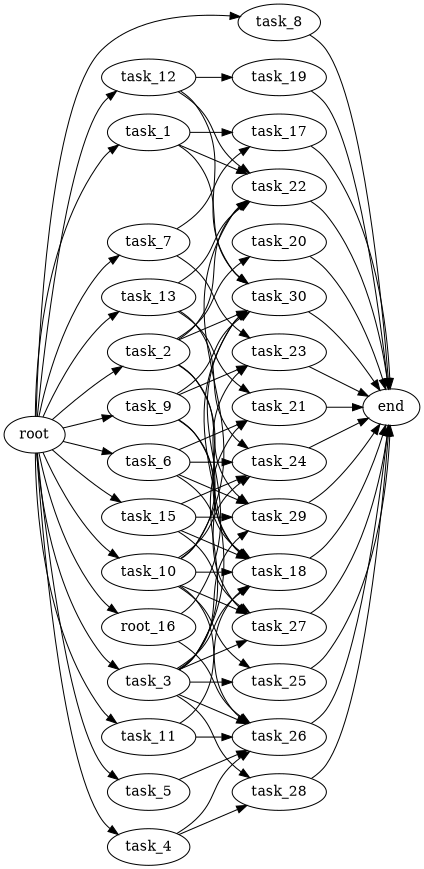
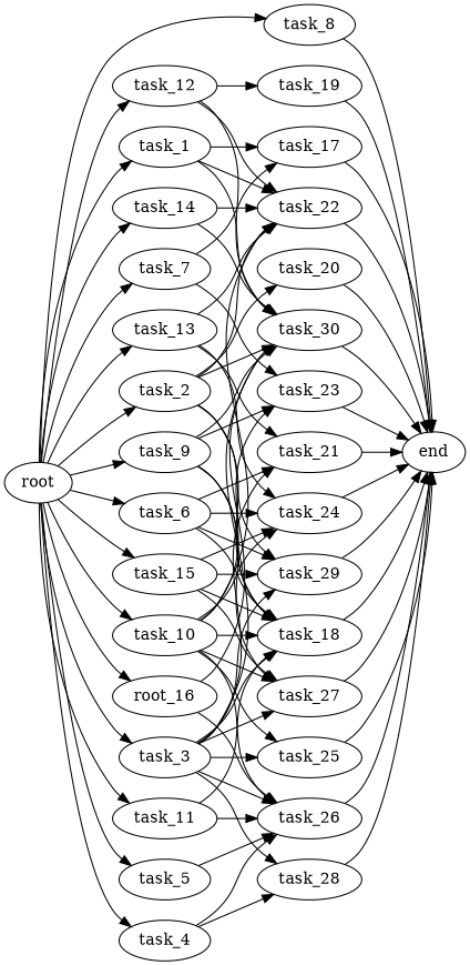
  digraph {
    rankdir=LR
    root
    task_1
    task_2
    task_3
    task_4
    task_5
    task_6
    task_7
    task_8
    task_9
    task_10
    task_11
    task_12
    task_13
+   task_14
    task_15
    n17 [label=root_16]
    task_17
    task_22
    task_30
    task_18
    task_20
    task_29
    task_21
    task_25
    task_26
    task_27
    task_28
    task_24
    task_23
    end
    task_19
    root -> task_1
    root -> task_2
    root -> task_3
    root -> task_4
    root -> task_5
    root -> task_6
    root -> task_7
    root -> task_8
    root -> task_9
    root -> task_10
    root -> task_11
    root -> task_12
    root -> task_13
+   root -> task_14
    root -> task_15
    root -> n17
    task_1 -> task_17
    task_1 -> task_22
    task_1 -> task_30
    task_2 -> task_22
    task_2 -> task_30
    task_2 -> task_18
    task_2 -> task_20
    task_2 -> task_29
    task_3 -> task_30
    task_3 -> task_18
    task_3 -> task_29
    task_3 -> task_21
    task_3 -> task_25
    task_3 -> task_26
    task_3 -> task_27
    task_3 -> task_28
    task_4 -> task_26
    task_4 -> task_28
    task_5 -> task_26
    task_6 -> task_18
    task_6 -> task_29
    task_6 -> task_21
    task_6 -> task_24
    task_7 -> task_17
    task_7 -> task_23
    task_8 -> end
    task_9 -> task_30
    task_9 -> task_18
    task_9 -> task_27
    task_9 -> task_23
    task_10 -> task_22
    task_10 -> task_18
    task_10 -> task_25
    task_10 -> task_26
    task_10 -> task_27
    task_10 -> task_24
    task_10 -> task_23
    task_11 -> task_18
    task_11 -> task_26
    task_12 -> task_22
    task_12 -> task_30
    task_12 -> task_19
    task_13 -> task_22
    task_13 -> task_21
    task_13 -> task_24
+   task_14 -> task_22
+   task_14 -> task_30
    task_15 -> task_18
    task_15 -> task_29
    task_15 -> task_27
    task_15 -> task_24
    n17 -> task_30
    n17 -> task_26
    task_17 -> end
    task_22 -> end
    task_30 -> end
    task_18 -> end
    task_20 -> end
    task_29 -> end
    task_21 -> end
    task_25 -> end
    task_26 -> end
    task_27 -> end
    task_28 -> end
    task_24 -> end
    task_23 -> end
    task_19 -> end
  }
